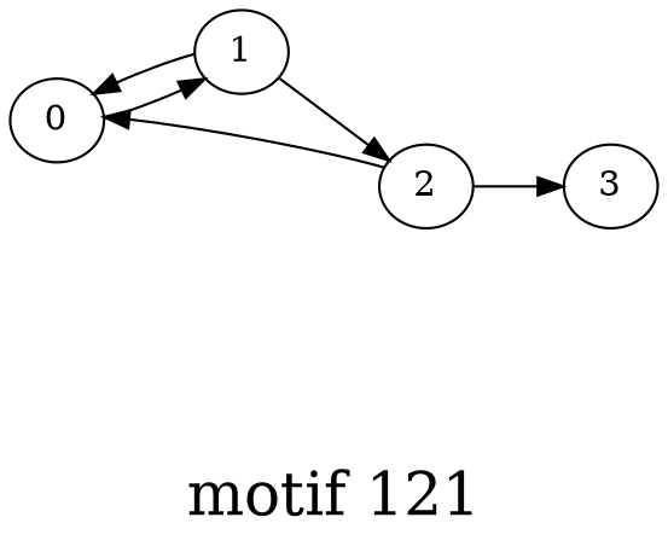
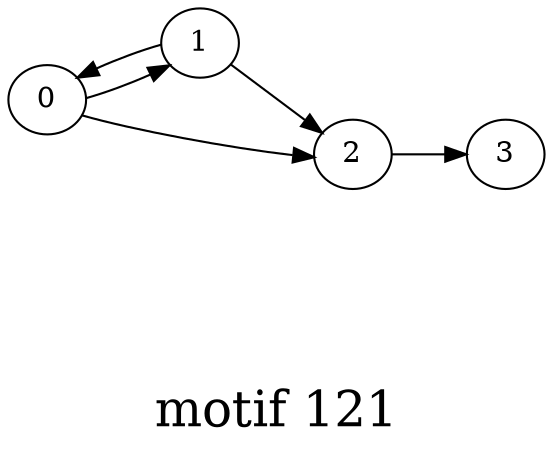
  digraph {
    fontname="DejaVu Serif"
    fontsize=24
    label="\nmotif 121\n"
    rankdir=LR
    splines=false
    node [fontname="DejaVu Serif" shape=ellipse]
    edge [fontname="DejaVu Serif"]
    0 [height=0.3 width=0.3]
    1 [height=0.3 width=0.3]
    2 [height=0.3 width=0.3]
    3 [height=0.3 width=0.3]
    0 -> 1
-   2 -> 0
+   0 -> 2
    1 -> 0
    1 -> 2
    2 -> 3
  }
